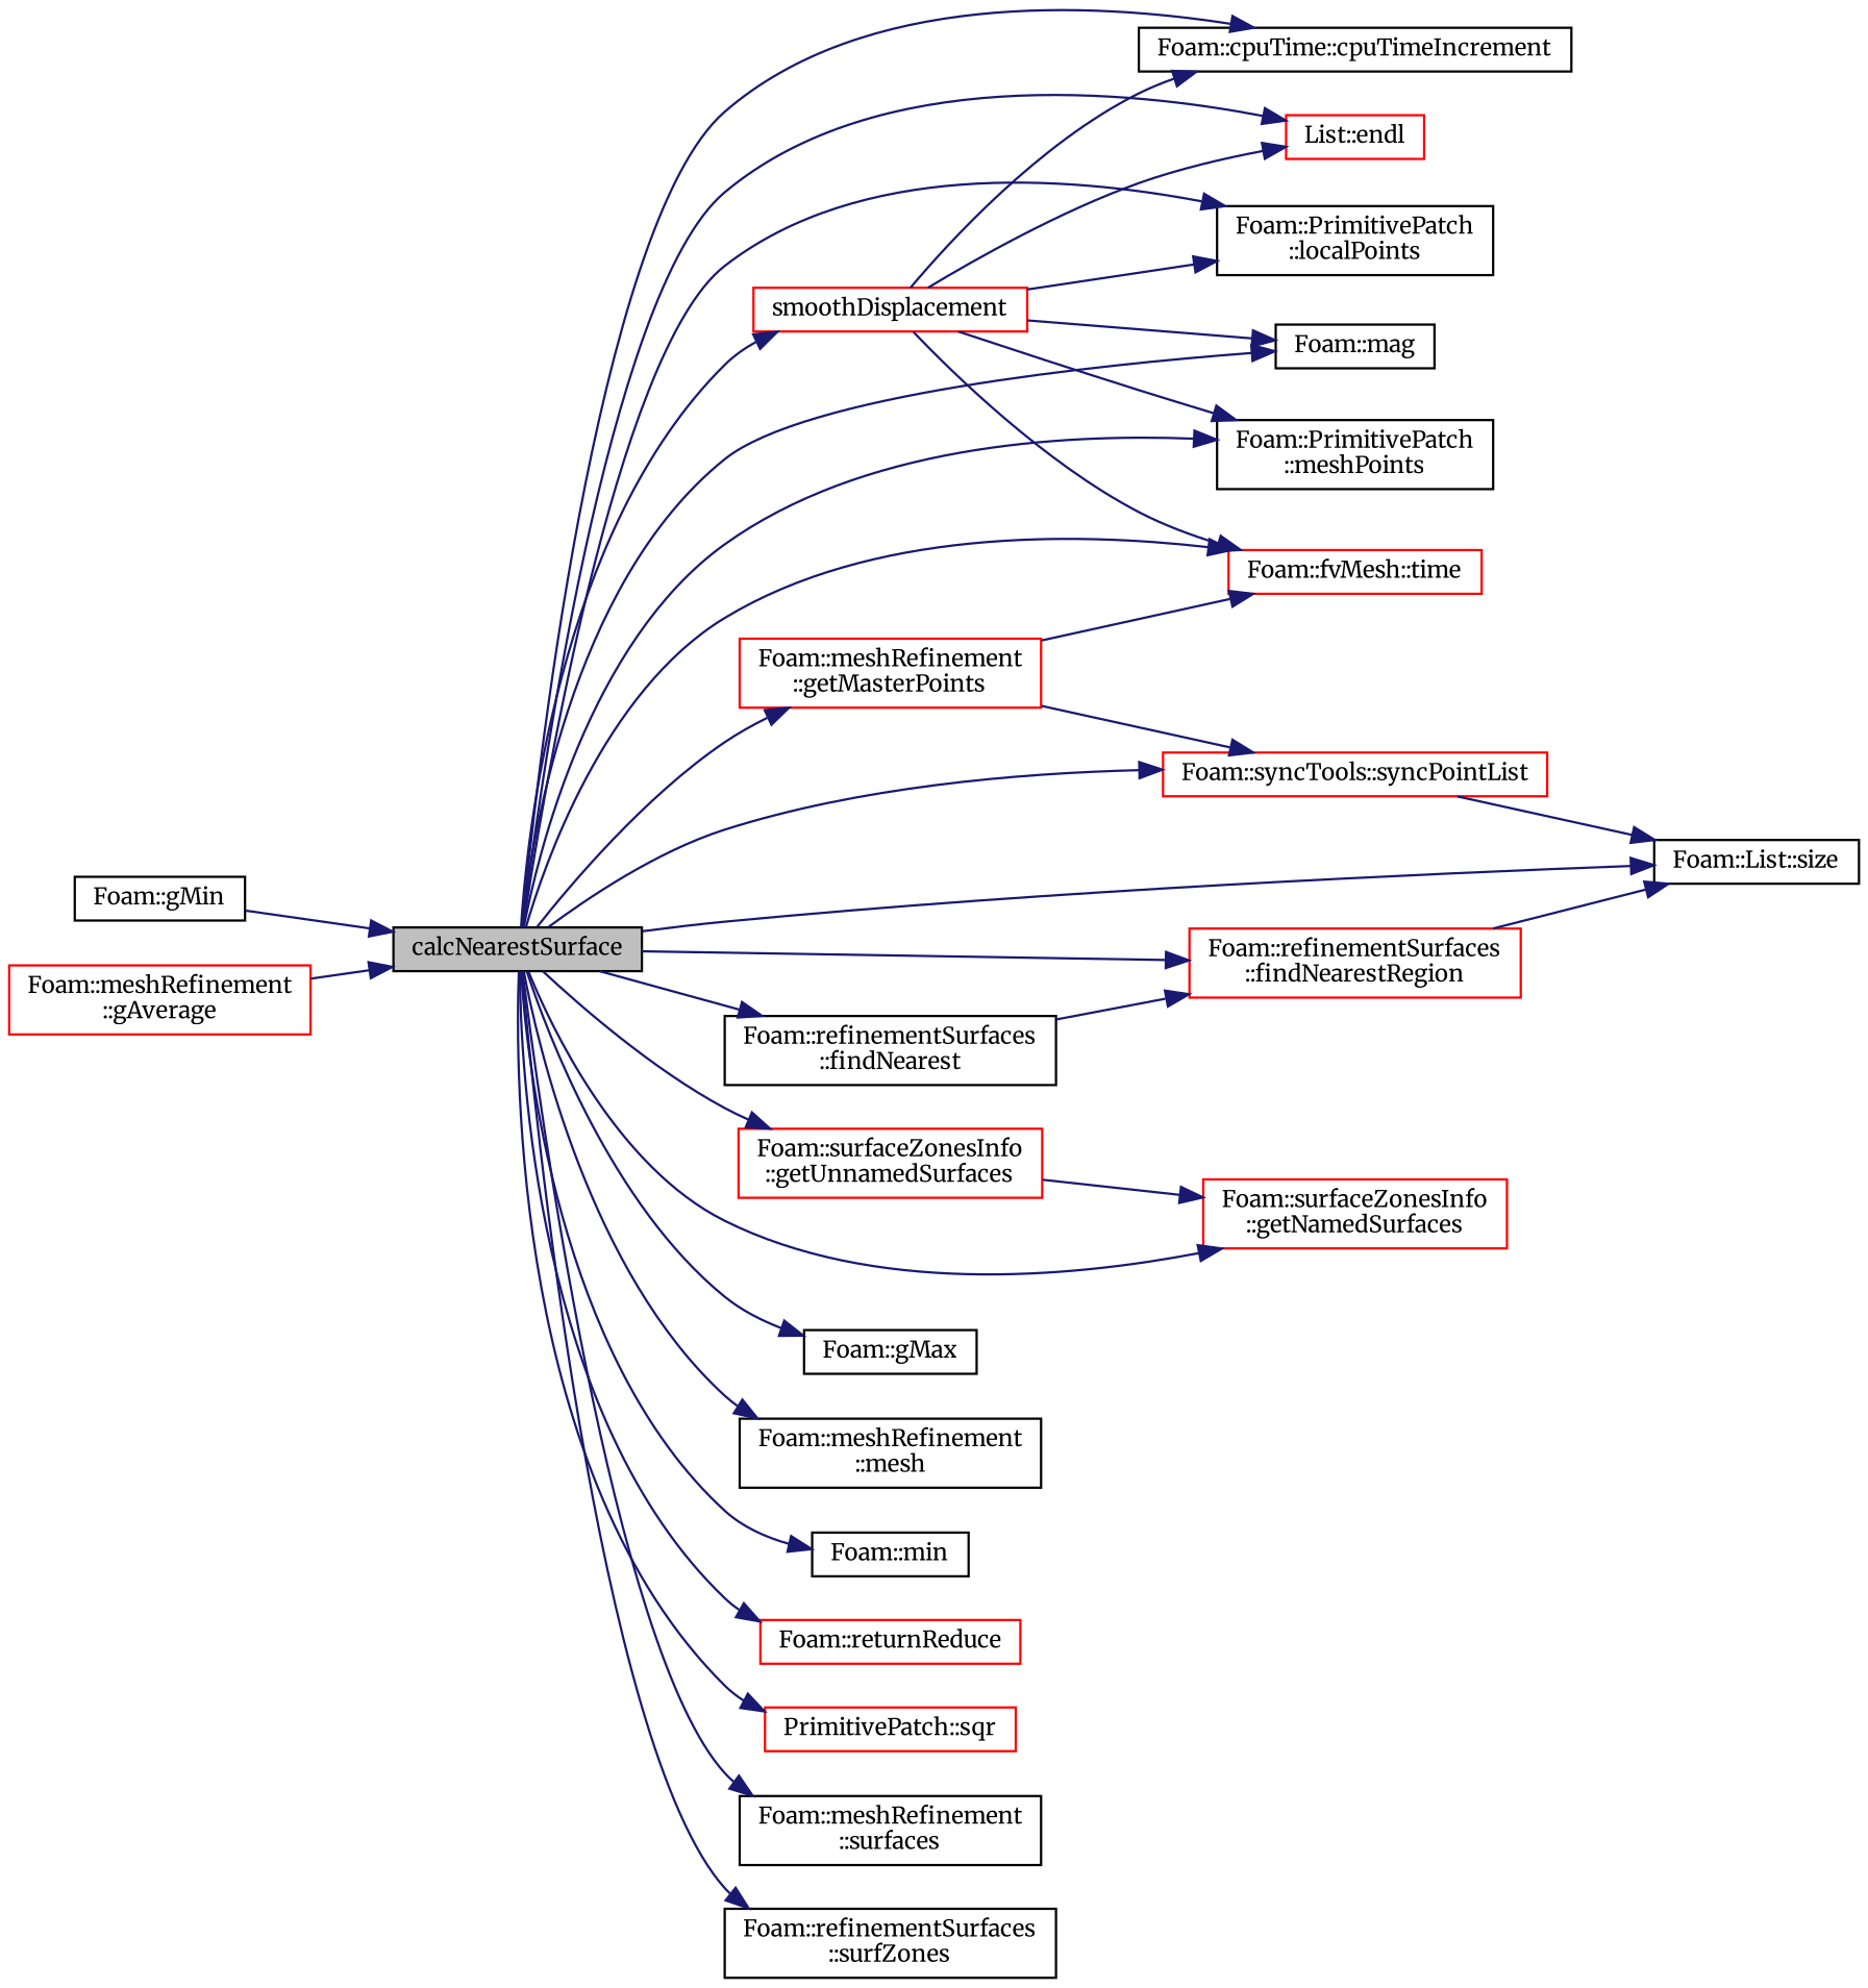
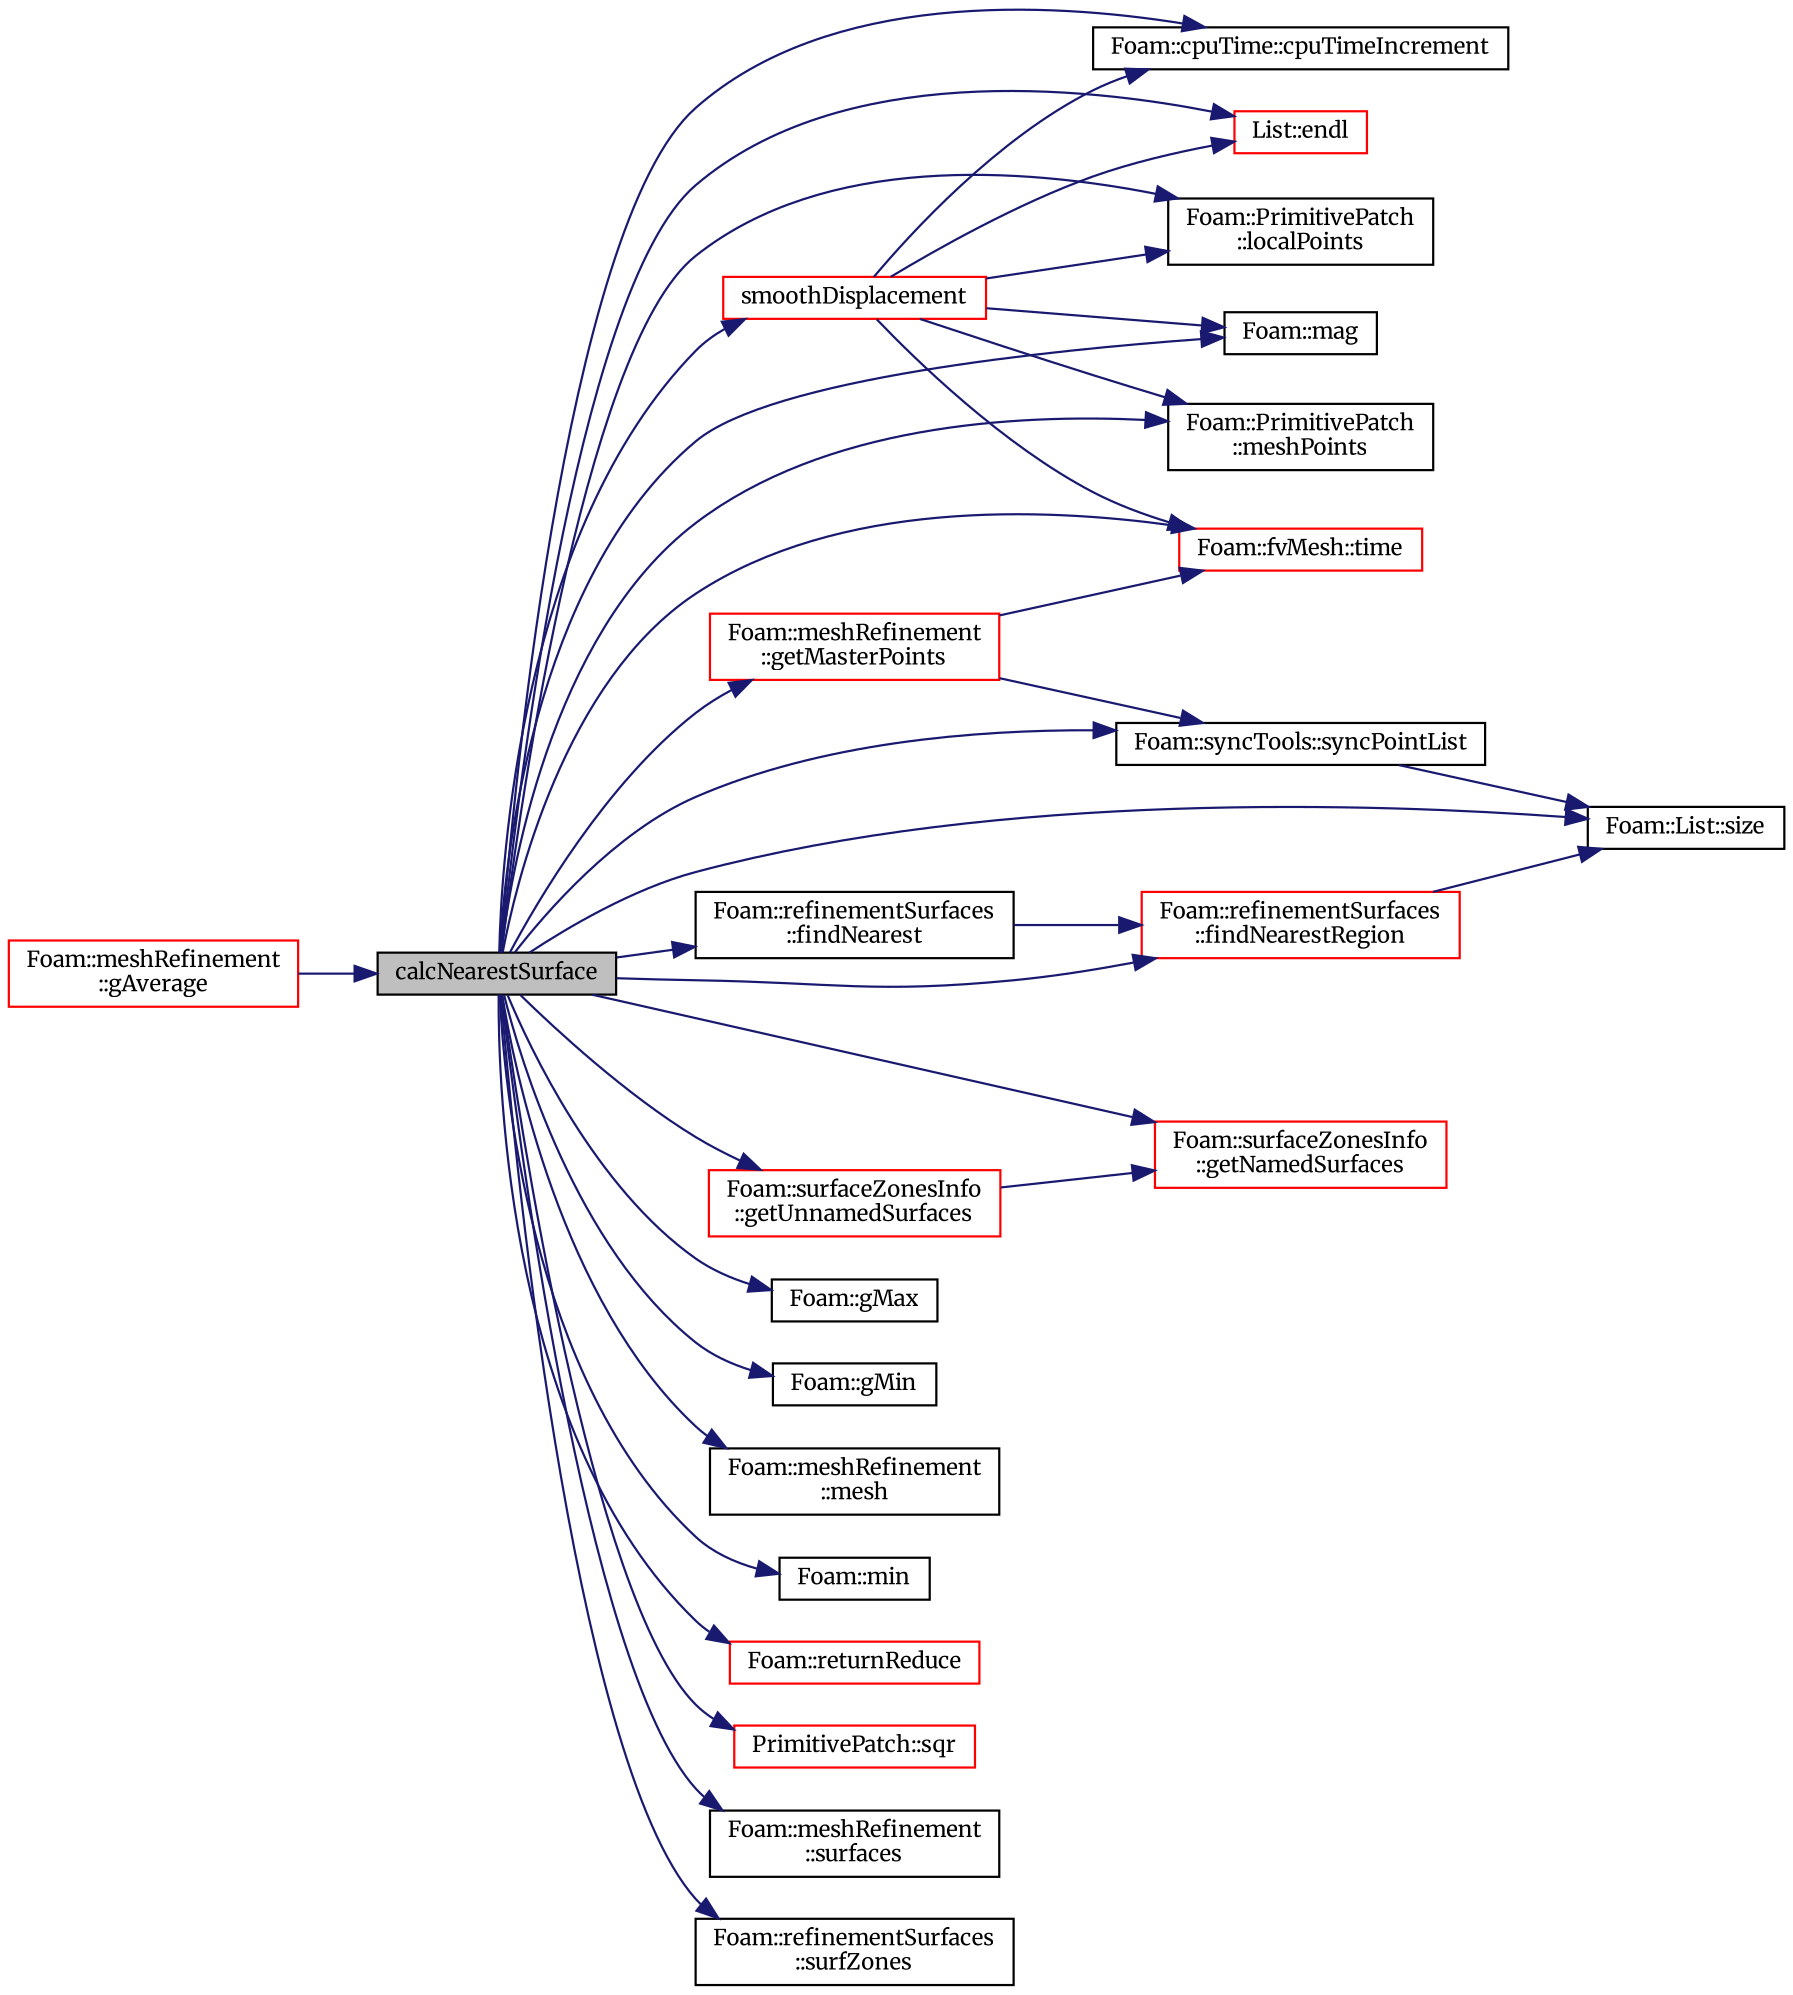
  digraph {
    fontname=Merriweather
    rankdir=LR
    node [color=black fontname=Merriweather fontsize=10 shape=record]
    edge [color=midnightblue fontname=Merriweather fontsize=10 labelfontname=Helvetica labelfontsize=10 style=solid]
    n1 [fillcolor=grey75 fontcolor=black height=0.2 label=calcNearestSurface style=filled width=0.4]
    n2 [height=0.2 label="Foam::cpuTime::cpuTimeIncrement" width=0.4]
    n3 [color=red height=0.2 label="List::endl" width=0.4]
    n4 [height=0.2 label="Foam::refinementSurfaces\l::findNearest" width=0.4]
    n5 [color=red height=0.2 label="Foam::refinementSurfaces\l::findNearestRegion" width=0.4]
    n6 [height=0.2 label="Foam::List::size" width=0.4]
    n7 [color=red height=0.2 label="Foam::meshRefinement\l::getMasterPoints" width=0.4]
-   n8 [color=red height=0.2 label="Foam::syncTools::syncPointList" width=0.4]
+   n8 [height=0.2 label="Foam::syncTools::syncPointList" width=0.4]
    n9 [color=red height=0.2 label="Foam::surfaceZonesInfo\l::getNamedSurfaces" width=0.4]
    n10 [color=red height=0.2 label="Foam::surfaceZonesInfo\l::getUnnamedSurfaces" width=0.4]
    n11 [height=0.2 label="Foam::gMax" width=0.4]
    n12 [height=0.2 label="Foam::gMin" width=0.4]
    n13 [height=0.2 label="Foam::PrimitivePatch\l::localPoints" width=0.4]
    n14 [height=0.2 label="Foam::mag" width=0.4]
    n15 [height=0.2 label="Foam::meshRefinement\l::mesh" width=0.4]
    n16 [height=0.2 label="Foam::PrimitivePatch\l::meshPoints" width=0.4]
    n17 [height=0.2 label="Foam::min" width=0.4]
    n18 [color=red height=0.2 label="Foam::returnReduce" width=0.4]
    n19 [color=red height=0.2 label=smoothDisplacement width=0.4]
    n20 [color=red height=0.2 label="Foam::fvMesh::time" width=0.4]
    n21 [color=red height=0.2 label="PrimitivePatch::sqr" width=0.4]
    n22 [height=0.2 label="Foam::meshRefinement\l::surfaces" width=0.4]
    n23 [height=0.2 label="Foam::refinementSurfaces\l::surfZones" width=0.4]
    n24 [color=red height=0.2 label="Foam::meshRefinement\l::gAverage" width=0.4]
    n1 -> n2
    n1 -> n3
    n1 -> n4
    n1 -> n5
    n1 -> n6
    n1 -> n7
    n1 -> n8
    n1 -> n9
    n1 -> n10
    n1 -> n11
-   n12 -> n1
+   n1 -> n12
    n1 -> n13
    n1 -> n14
    n1 -> n15
    n1 -> n16
    n1 -> n17
    n1 -> n18
    n1 -> n19
    n1 -> n20
    n1 -> n21
    n1 -> n22
    n1 -> n23
    n4 -> n5
    n5 -> n6
    n7 -> n8
    n7 -> n20
    n8 -> n6
    n10 -> n9
    n19 -> n2
    n19 -> n3
    n19 -> n13
    n19 -> n14
    n19 -> n16
    n19 -> n20
    n24 -> n1
  }
